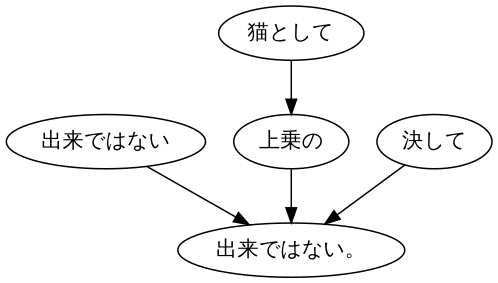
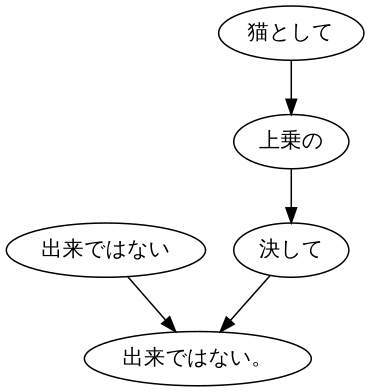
  digraph {
    n1 [label="出来ではない"]
    n2 [label="出来ではない。"]
    n3 [label="猫として"]
    n4 [label="上乗の"]
    n5 [label="決して"]
    n1 -> n2
    n3 -> n4
-   n4 -> n2
+   n4 -> n5
    n5 -> n2
  }
